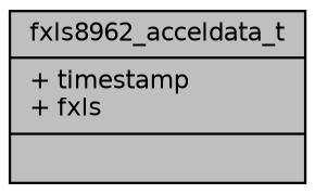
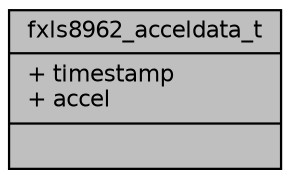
  digraph {
-   n1 [color=black fillcolor=grey75 fontcolor=black fontname=Helvetica fontsize=10 height=0.2 label="{fxls8962_acceldata_t\n|+ timestamp\l+ fxls\l|}" shape=record style=filled width=0.4]
+   n1 [color=black fillcolor=grey75 fontcolor=black fontname=Helvetica fontsize=10 height=0.2 label="{fxls8962_acceldata_t\n|+ timestamp\l+ accel\l|}" shape=record style=filled width=0.4]
  }
